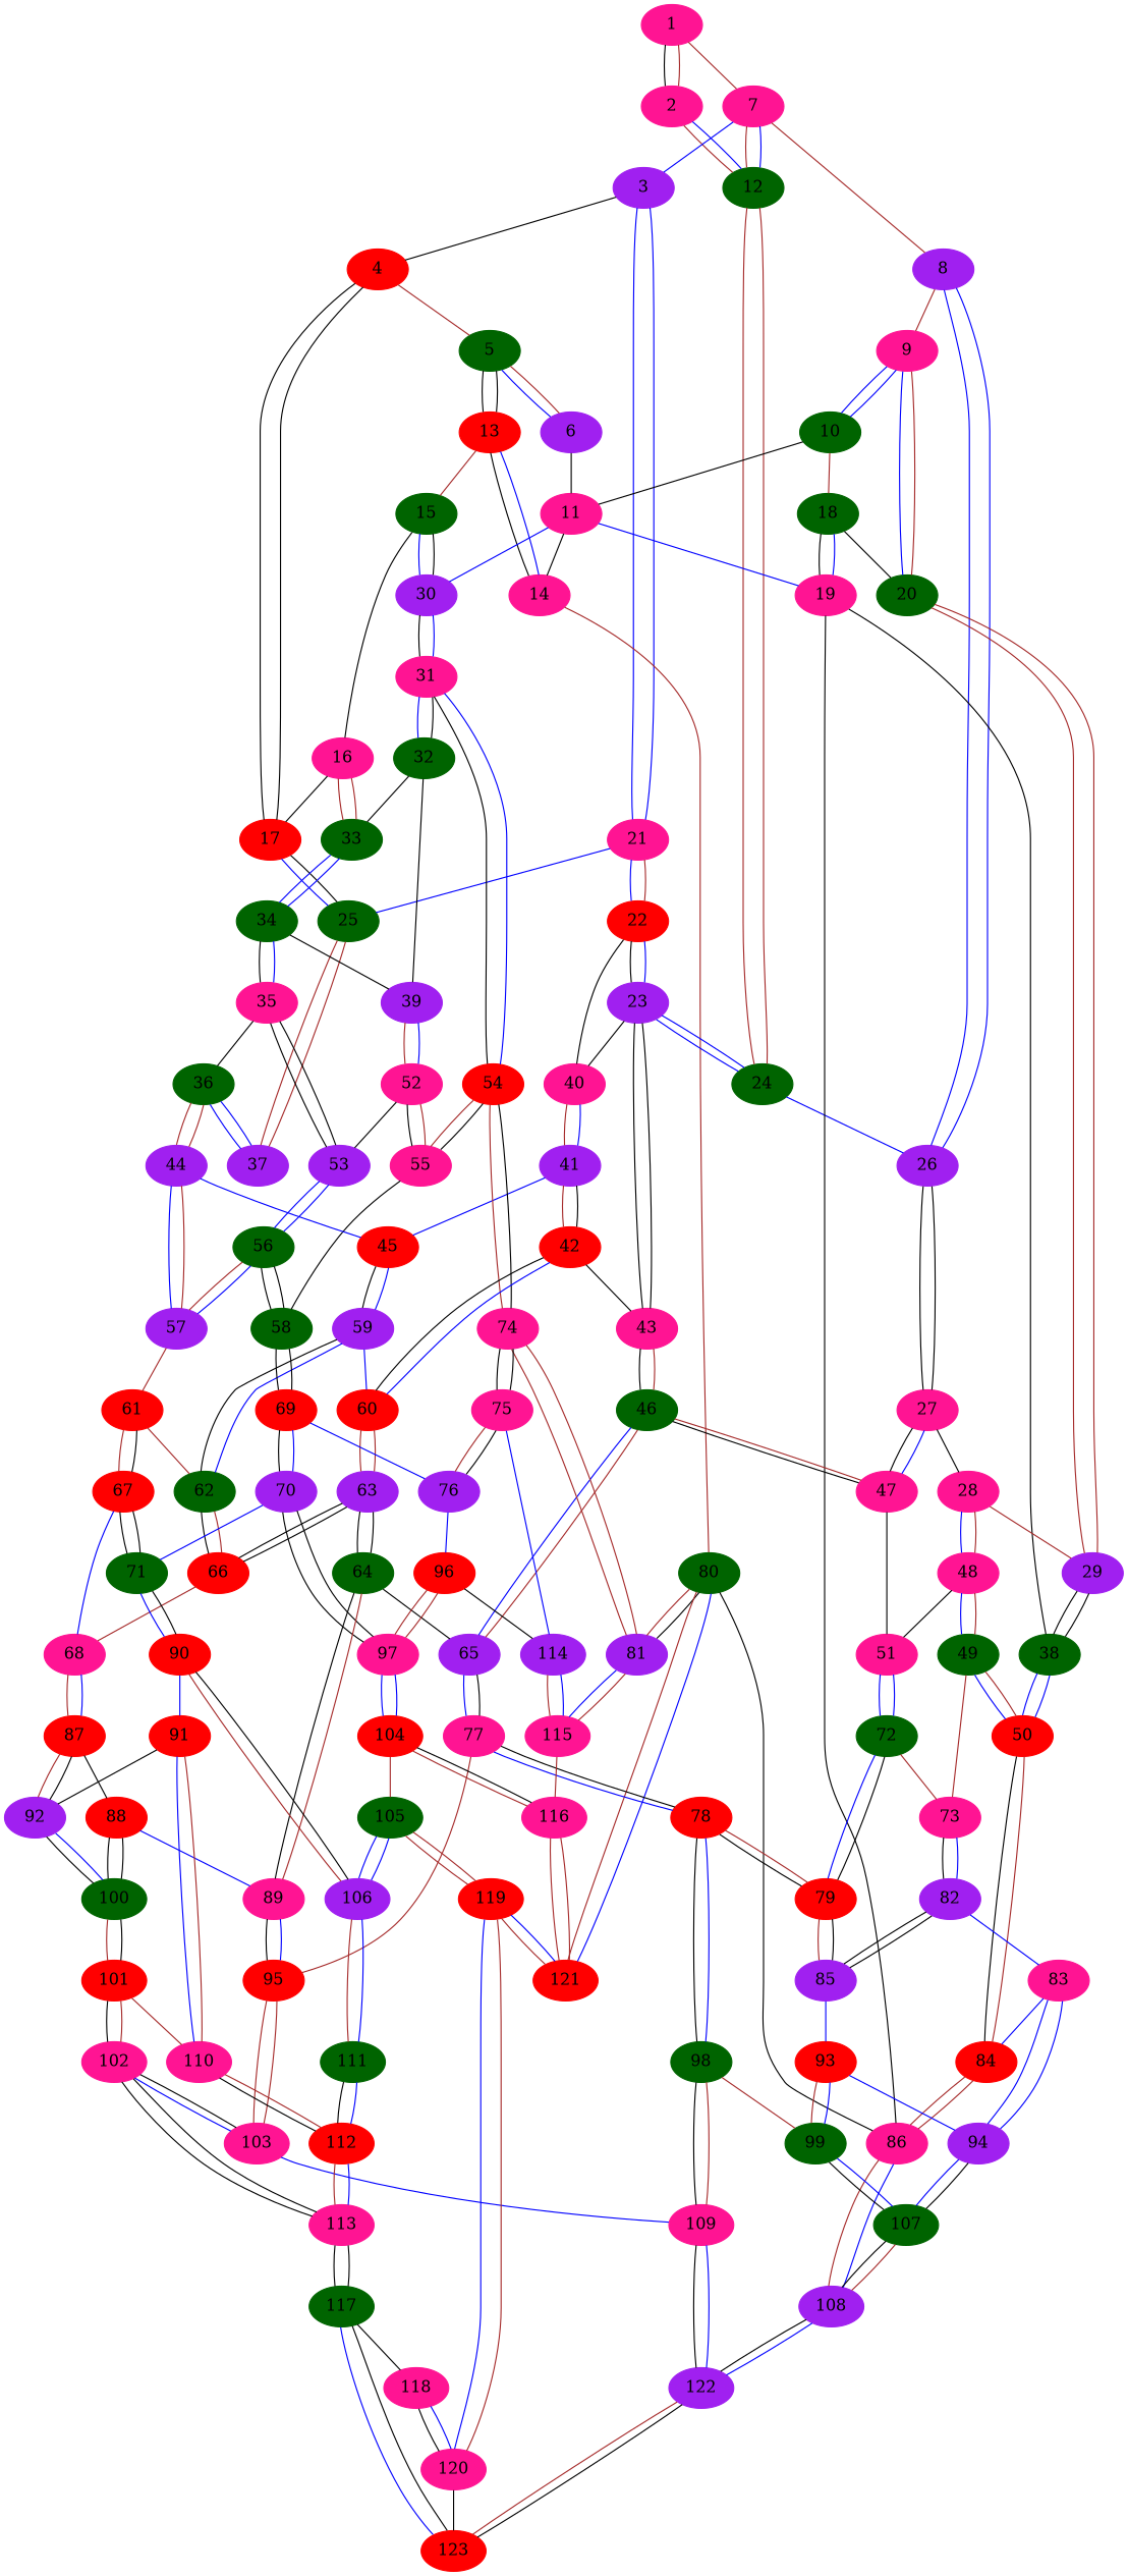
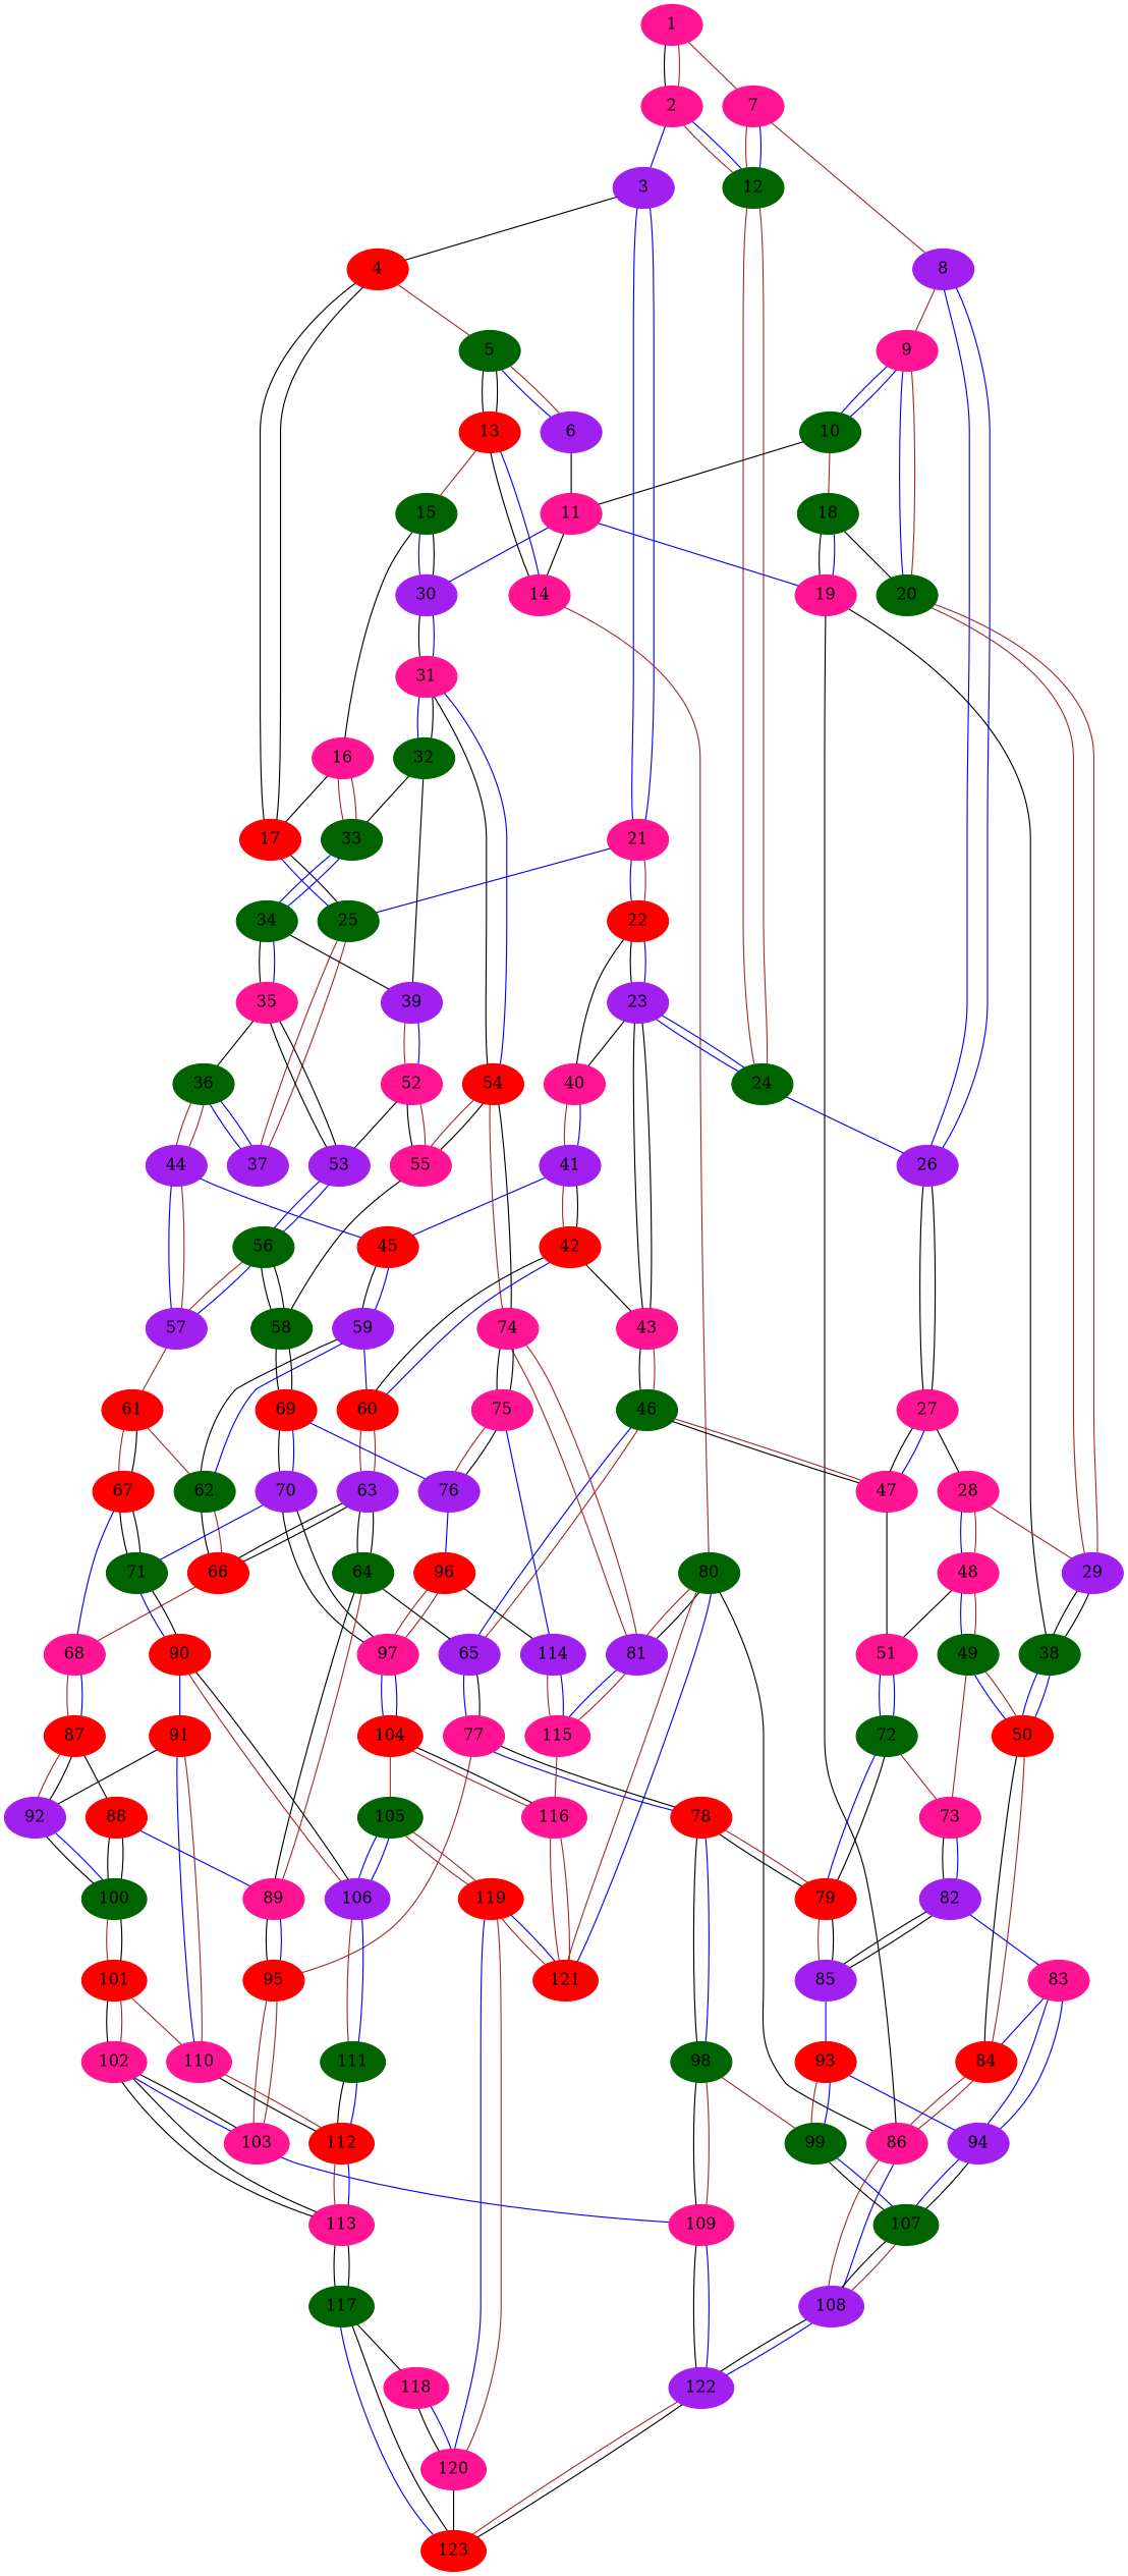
  graph {
    node [color=deeppink style=filled]
    edge [color=black]
    1
    2
    7
    3 [color=purple]
    12 [color=darkgreen]
    8 [color=purple]
    4 [color=red]
    21
    24 [color=darkgreen]
    5 [color=darkgreen]
    17 [color=red]
    25 [color=darkgreen]
    22 [color=red]
    6 [color=purple]
    13 [color=red]
    11
    14
    15 [color=darkgreen]
    19
    30 [color=purple]
    9
    26 [color=purple]
    10 [color=darkgreen]
    20 [color=darkgreen]
    27
    18 [color=darkgreen]
    29 [color=purple]
    80 [color=darkgreen]
    38 [color=darkgreen]
    86
    16
    31
    81 [color=purple]
    121 [color=red]
    33 [color=darkgreen]
    34 [color=darkgreen]
    37 [color=purple]
    50 [color=red]
    108 [color=purple]
    23 [color=purple]
    40
    43
    41 [color=purple]
    46 [color=darkgreen]
    28
    47
    48
    51
    49 [color=darkgreen]
    32 [color=darkgreen]
    54 [color=red]
    39 [color=purple]
    55
    74
    52
    35
    36 [color=darkgreen]
    53 [color=purple]
    44 [color=purple]
    56 [color=darkgreen]
    45 [color=red]
    57 [color=purple]
    84 [color=red]
    42 [color=red]
    60 [color=red]
    59 [color=purple]
    63 [color=purple]
    65 [color=purple]
    61 [color=red]
    62 [color=darkgreen]
    77
    72 [color=darkgreen]
    73
    82 [color=purple]
    79 [color=red]
    58 [color=darkgreen]
    75
    69 [color=red]
    67 [color=red]
    70 [color=purple]
    76 [color=purple]
    66 [color=red]
    64 [color=darkgreen]
    68
    71 [color=darkgreen]
    89
    95 [color=red]
    78 [color=red]
    87 [color=red]
    90 [color=red]
    88 [color=red]
    92 [color=purple]
    97
    96 [color=red]
    104 [color=red]
    91 [color=red]
    106 [color=purple]
    85 [color=purple]
    83
    114 [color=purple]
    115
    98 [color=darkgreen]
    103
    99 [color=darkgreen]
    109
    93 [color=red]
    116
    94 [color=purple]
    107 [color=darkgreen]
    122 [color=purple]
    100 [color=darkgreen]
    101 [color=red]
    110
    111 [color=darkgreen]
    112 [color=red]
    105 [color=darkgreen]
    102
    113
    117 [color=darkgreen]
    119 [color=red]
    120
    123 [color=red]
    118
    1 -- 2
    1 -- 2 [color=brown]
    1 -- 7 [color=brown]
-   7 -- 3 [color=blue]
+   2 -- 3 [color=blue]
    2 -- 12 [color=brown]
    2 -- 12 [color=blue]
    7 -- 12 [color=brown]
    7 -- 12 [color=blue]
    7 -- 8 [color=brown]
    3 -- 4
    3 -- 21 [color=blue]
    3 -- 21 [color=blue]
    12 -- 24 [color=brown]
    12 -- 24 [color=brown]
    8 -- 9 [color=brown]
    8 -- 26 [color=blue]
    8 -- 26 [color=blue]
    4 -- 5 [color=brown]
    4 -- 17
    4 -- 17
    21 -- 25 [color=blue]
    21 -- 22 [color=blue]
    21 -- 22 [color=brown]
    24 -- 26 [color=blue]
    5 -- 6 [color=blue]
    5 -- 6 [color=brown]
    5 -- 13
    5 -- 13
    17 -- 25 [color=blue]
    17 -- 25
    25 -- 37 [color=brown]
    25 -- 37 [color=brown]
    22 -- 23
    22 -- 23 [color=blue]
    22 -- 40
    6 -- 11
    13 -- 14
    13 -- 14 [color=blue]
    13 -- 15 [color=brown]
    11 -- 14
    11 -- 19 [color=blue]
    11 -- 30 [color=blue]
    14 -- 80 [color=brown]
    15 -- 30 [color=blue]
    15 -- 30
    15 -- 16
    19 -- 38
    19 -- 86
    30 -- 31
    30 -- 31 [color=blue]
    9 -- 10 [color=blue]
    9 -- 10 [color=blue]
    9 -- 20 [color=blue]
    9 -- 20 [color=brown]
    26 -- 27
    26 -- 27
    10 -- 11
    10 -- 18 [color=brown]
    20 -- 29 [color=brown]
    20 -- 29 [color=brown]
    27 -- 28
    27 -- 47
    27 -- 47 [color=blue]
    18 -- 19
    18 -- 19 [color=blue]
    18 -- 20
    29 -- 38
    29 -- 38
    80 -- 86
    80 -- 81 [color=brown]
    80 -- 81
    80 -- 121 [color=brown]
    80 -- 121 [color=blue]
    38 -- 50 [color=blue]
    38 -- 50 [color=blue]
    86 -- 108 [color=brown]
    86 -- 108 [color=blue]
    16 -- 17
    16 -- 33 [color=brown]
    16 -- 33 [color=brown]
    31 -- 32 [color=blue]
    31 -- 32
    31 -- 54
    31 -- 54 [color=blue]
    81 -- 115 [color=blue]
    81 -- 115 [color=brown]
    33 -- 34 [color=blue]
    33 -- 34 [color=blue]
    34 -- 39
    34 -- 35
    34 -- 35 [color=blue]
    50 -- 84
    50 -- 84 [color=brown]
    108 -- 122
    108 -- 122 [color=blue]
    23 -- 24 [color=blue]
    23 -- 24 [color=blue]
    23 -- 40
    23 -- 43
    23 -- 43
    40 -- 41 [color=brown]
    40 -- 41 [color=blue]
    43 -- 46
    43 -- 46 [color=brown]
    41 -- 45 [color=blue]
    41 -- 42 [color=brown]
    41 -- 42
    46 -- 47
    46 -- 47 [color=brown]
    46 -- 65 [color=blue]
    46 -- 65 [color=brown]
    28 -- 29 [color=brown]
    28 -- 48 [color=blue]
    28 -- 48 [color=brown]
    47 -- 51
    48 -- 51
    48 -- 49 [color=blue]
    48 -- 49 [color=brown]
    51 -- 72 [color=blue]
    51 -- 72 [color=blue]
    49 -- 50 [color=blue]
    49 -- 50 [color=brown]
    49 -- 73 [color=brown]
    32 -- 33
    32 -- 39
    54 -- 55 [color=brown]
    54 -- 55
    54 -- 74 [color=brown]
    54 -- 74
    39 -- 52 [color=brown]
    39 -- 52 [color=blue]
    55 -- 58
    74 -- 81 [color=brown]
    74 -- 81 [color=brown]
    74 -- 75
    74 -- 75
    52 -- 55
    52 -- 55 [color=brown]
    52 -- 53
    35 -- 36
    35 -- 53
    35 -- 53
    36 -- 37 [color=blue]
    36 -- 37 [color=blue]
    36 -- 44 [color=brown]
    36 -- 44 [color=brown]
    53 -- 56 [color=blue]
    53 -- 56 [color=blue]
    44 -- 45 [color=blue]
    44 -- 57 [color=blue]
    44 -- 57 [color=brown]
    56 -- 57 [color=brown]
    56 -- 57 [color=blue]
    56 -- 58
    56 -- 58
    45 -- 59
    45 -- 59 [color=blue]
    57 -- 61 [color=brown]
    84 -- 86 [color=brown]
    84 -- 86 [color=brown]
    42 -- 43
    42 -- 60
    42 -- 60 [color=blue]
    60 -- 63 [color=brown]
    60 -- 63 [color=brown]
    59 -- 60 [color=blue]
    59 -- 62
    59 -- 62 [color=blue]
    63 -- 66
    63 -- 66
    63 -- 64
    63 -- 64
    65 -- 77 [color=blue]
    65 -- 77
    61 -- 62 [color=brown]
    61 -- 67 [color=brown]
    61 -- 67
    62 -- 66
    62 -- 66 [color=brown]
    77 -- 95 [color=brown]
    77 -- 78 [color=blue]
    77 -- 78
    72 -- 73 [color=brown]
    72 -- 79 [color=blue]
    72 -- 79
    73 -- 82
    73 -- 82 [color=blue]
    82 -- 85
    82 -- 85
    82 -- 83 [color=blue]
    79 -- 85 [color=brown]
    79 -- 85
    58 -- 69
    58 -- 69
    75 -- 76 [color=brown]
    75 -- 76
    75 -- 114 [color=blue]
    69 -- 70
    69 -- 70 [color=blue]
    69 -- 76 [color=blue]
    67 -- 68 [color=blue]
    67 -- 71
    67 -- 71
    70 -- 71 [color=blue]
    70 -- 97
    70 -- 97
    76 -- 96 [color=blue]
    66 -- 68 [color=brown]
    64 -- 65
    64 -- 89
    64 -- 89 [color=brown]
    68 -- 87 [color=brown]
    68 -- 87 [color=blue]
    71 -- 90 [color=blue]
    71 -- 90
    89 -- 95
    89 -- 95 [color=blue]
    95 -- 103 [color=brown]
    95 -- 103 [color=brown]
    78 -- 79
    78 -- 79 [color=brown]
    78 -- 98
    78 -- 98 [color=blue]
    87 -- 88
    87 -- 92 [color=brown]
    87 -- 92
    90 -- 91 [color=blue]
    90 -- 106 [color=brown]
    90 -- 106
    88 -- 89 [color=blue]
    88 -- 100
    88 -- 100
    92 -- 100
    92 -- 100 [color=blue]
    97 -- 104 [color=blue]
    97 -- 104 [color=blue]
    96 -- 97 [color=brown]
    96 -- 97 [color=brown]
    96 -- 114
    104 -- 116 [color=brown]
    104 -- 116
    104 -- 105 [color=brown]
    91 -- 92
    91 -- 110 [color=blue]
    91 -- 110 [color=brown]
    106 -- 111 [color=brown]
    106 -- 111 [color=blue]
    85 -- 93 [color=blue]
    83 -- 84 [color=blue]
    83 -- 94 [color=blue]
    83 -- 94 [color=blue]
    114 -- 115 [color=brown]
    114 -- 115 [color=blue]
    115 -- 116 [color=brown]
    98 -- 99 [color=brown]
    98 -- 109
    98 -- 109 [color=brown]
    103 -- 109 [color=blue]
    99 -- 107
    99 -- 107 [color=blue]
    109 -- 122
    109 -- 122 [color=blue]
    93 -- 99 [color=brown]
    93 -- 99 [color=blue]
    93 -- 94 [color=blue]
    116 -- 121 [color=brown]
    116 -- 121 [color=brown]
    94 -- 107 [color=blue]
    94 -- 107
    107 -- 108
    107 -- 108 [color=brown]
    122 -- 123 [color=brown]
    122 -- 123
    100 -- 101 [color=brown]
    100 -- 101
    101 -- 110 [color=brown]
    101 -- 102
    101 -- 102 [color=brown]
    110 -- 112
    110 -- 112 [color=brown]
    111 -- 112
    111 -- 112 [color=blue]
    112 -- 113 [color=brown]
    112 -- 113 [color=blue]
    105 -- 106 [color=blue]
    105 -- 106 [color=blue]
    105 -- 119 [color=brown]
    105 -- 119 [color=brown]
    102 -- 103 [color=blue]
    102 -- 103
    102 -- 113
    102 -- 113
    113 -- 117
    113 -- 117
    117 -- 123 [color=blue]
    117 -- 123
    117 -- 118
    119 -- 121 [color=brown]
    119 -- 121 [color=blue]
    119 -- 120 [color=blue]
    119 -- 120 [color=brown]
    120 -- 123
    118 -- 120
    118 -- 120 [color=blue]
  }
